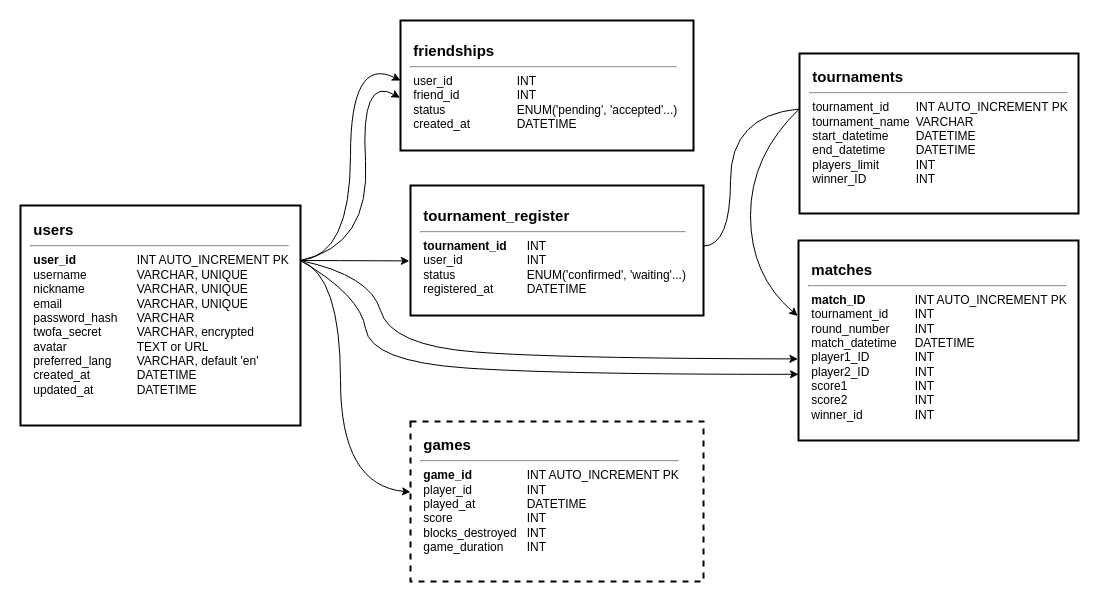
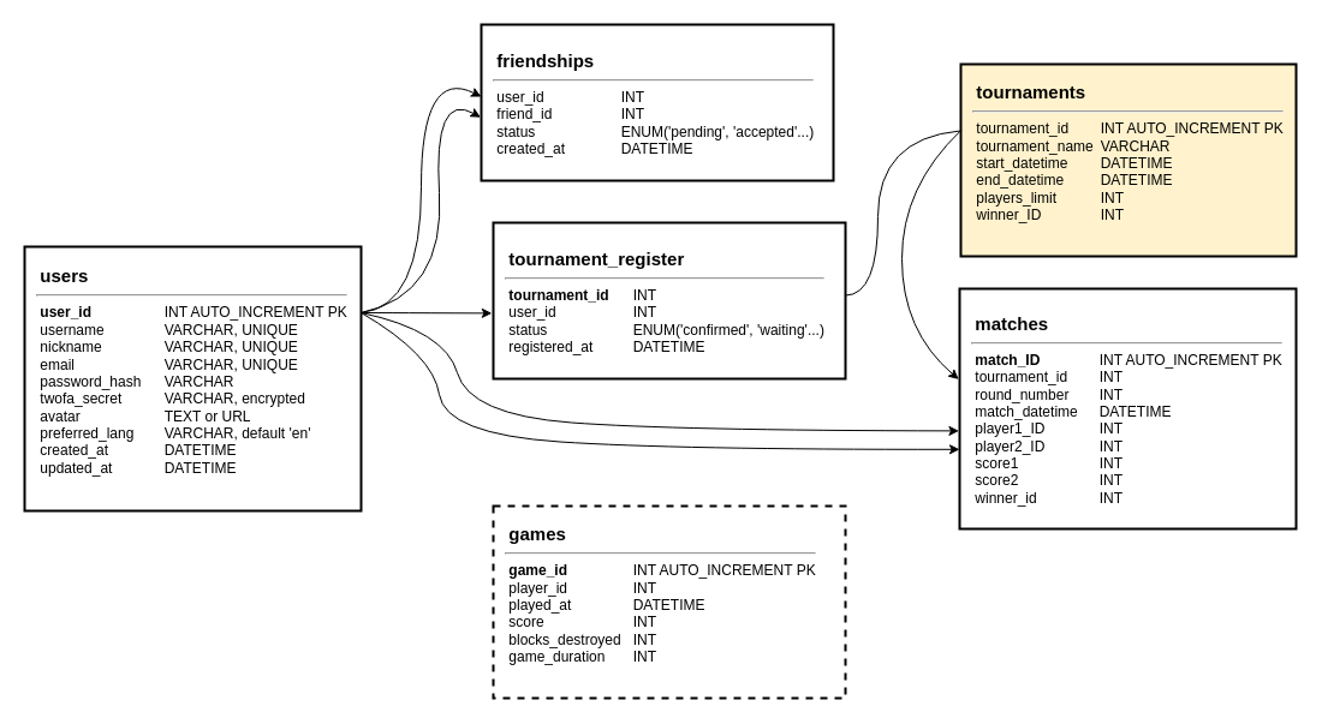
  <mxCell id="0" />
  <mxCell id="1" parent="0" />
  <mxCell id="2" value="&lt;div align=&quot;left&quot;&gt;&amp;nbsp;&lt;b&gt;&lt;font style=&quot;font-size: 15px;&quot;&gt;users&lt;/font&gt;&lt;/b&gt;&lt;hr&gt;&lt;/div&gt;&lt;div align=&quot;left&quot;&gt;&amp;nbsp;&lt;span style=&quot;color: light-dark(rgb(0, 0, 0), rgb(255, 255, 0));&quot;&gt;&lt;b&gt;user_id&lt;/b&gt;&lt;span style=&quot;white-space: pre;&quot;&gt;&#09;&lt;/span&gt;&lt;/span&gt;&lt;span style=&quot;white-space: pre;&quot;&gt;&#09;&lt;span style=&quot;white-space: pre;&quot;&gt;&#09;&lt;/span&gt;&lt;/span&gt;&lt;font style=&quot;color: light-dark(rgb(0, 0, 0), rgb(255, 255, 0));&quot;&gt;INT AUTO_INCREMENT PK&lt;/font&gt;&lt;br&gt;&amp;nbsp;username&lt;span style=&quot;white-space: pre;&quot;&gt;&#09;&lt;/span&gt;&lt;span style=&quot;white-space: pre;&quot;&gt;&#09;&lt;/span&gt;&lt;font&gt;VARCHAR, UNIQUE&lt;/font&gt;&lt;/div&gt;&lt;div align=&quot;left&quot;&gt;&amp;nbsp;nickname&lt;span style=&quot;white-space: pre;&quot;&gt;&#09;&lt;span style=&quot;white-space: pre;&quot;&gt;&#09;&lt;/span&gt;&lt;/span&gt;&lt;font&gt;VARCHAR, UNIQUE&lt;/font&gt;&lt;br&gt;&amp;nbsp;email&lt;span style=&quot;white-space: pre;&quot;&gt;&#09;&lt;/span&gt;&lt;span style=&quot;white-space: pre;&quot;&gt;&#09;&lt;/span&gt;&lt;span style=&quot;white-space: pre;&quot;&gt;&#09;&lt;/span&gt;&lt;font&gt;VARCHAR, UNIQUE&lt;/font&gt;&lt;br&gt;&amp;nbsp;password_hash &lt;span style=&quot;white-space: pre;&quot;&gt;&#09;&lt;/span&gt;VARCHAR&lt;br&gt;&amp;nbsp;twofa_secret&amp;nbsp;&amp;nbsp; &lt;span style=&quot;white-space: pre;&quot;&gt;&#09;&lt;/span&gt;VARCHAR, encrypted&lt;br&gt;&amp;nbsp;avatar&amp;nbsp;&amp;nbsp;&amp;nbsp;&amp;nbsp;&amp;nbsp;&amp;nbsp;&amp;nbsp;&amp;nbsp; &lt;span style=&quot;white-space: pre;&quot;&gt;&#09;&lt;/span&gt;&lt;span style=&quot;white-space: pre;&quot;&gt;&#09;&lt;/span&gt;TEXT or URL&lt;br&gt;&amp;nbsp;preferred_lang &lt;span style=&quot;white-space: pre;&quot;&gt;&#09;&lt;/span&gt;VARCHAR, default 'en'&lt;br&gt;&amp;nbsp;created_at&amp;nbsp;&amp;nbsp;&amp;nbsp;&amp;nbsp;&lt;span style=&quot;white-space: pre;&quot;&gt;&#09;&lt;/span&gt; &lt;span style=&quot;white-space: pre;&quot;&gt;&#09;&lt;/span&gt;DATETIME&lt;br&gt;&amp;nbsp;updated_at&amp;nbsp;&amp;nbsp;&amp;nbsp;&amp;nbsp; &lt;span style=&quot;white-space: pre;&quot;&gt;&#09;&lt;/span&gt;DATETIME&lt;/div&gt;&lt;div align=&quot;left&quot;&gt;&lt;br&gt;&lt;/div&gt;" style="rounded=0;whiteSpace=wrap;html=1;align=left;glass=0;fontSize=12;spacingTop=2;spacing=10;strokeWidth=2;" parent="1" vertex="1"><mxGeometry x="20" y="205" width="280" height="220" as="geometry" /></mxCell>
  <mxCell id="3" value="&lt;div align=&quot;left&quot;&gt;&amp;nbsp;&lt;b&gt;&lt;font style=&quot;font-size: 15px;&quot;&gt;friendships&lt;/font&gt;&lt;/b&gt;&lt;hr&gt;&lt;/div&gt;&lt;div align=&quot;left&quot;&gt;&amp;nbsp;&lt;span style=&quot;color: light-dark(rgb(0, 0, 0), rgb(255, 102, 102));&quot;&gt;&lt;span style=&quot;color: light-dark(rgb(0, 0, 0), rgb(255, 255, 102));&quot;&gt;user_id&lt;/span&gt;&lt;/span&gt;&lt;span style=&quot;white-space: pre;&quot;&gt;&lt;span style=&quot;white-space: pre;&quot;&gt;&#09;&lt;/span&gt;&lt;span style=&quot;white-space: pre;&quot;&gt;&#09;&lt;/span&gt;&lt;span style=&quot;white-space: pre;&quot;&gt;&#09;&lt;/span&gt;&lt;span style=&quot;color: light-dark(rgb(0, 0, 0), rgb(255, 255, 102));&quot;&gt;INT&lt;/span&gt;&lt;/span&gt;&lt;/div&gt;&lt;div align=&quot;left&quot;&gt;&lt;span style=&quot;white-space: pre;&quot;&gt; &lt;span style=&quot;color: light-dark(rgb(0, 0, 0), rgb(255, 255, 102));&quot;&gt;friend_id&lt;span style=&quot;white-space: pre;&quot;&gt;&#09;&lt;/span&gt;&lt;span style=&quot;white-space: pre;&quot;&gt;&#09;&lt;/span&gt;&lt;span style=&quot;white-space: pre;&quot;&gt;&#09;&lt;/span&gt;INT&lt;/span&gt;&lt;/span&gt;&lt;/div&gt;&lt;div align=&quot;left&quot;&gt;&amp;nbsp;status&lt;span style=&quot;white-space: pre;&quot;&gt;&lt;span style=&quot;white-space: pre;&quot;&gt;&#09;&lt;/span&gt;&lt;/span&gt;&lt;font&gt;&lt;span style=&quot;white-space: pre;&quot;&gt;&#09;&lt;/span&gt;&lt;span style=&quot;white-space: pre;&quot;&gt;&#09;&lt;/span&gt;ENUM('pending', 'accepted'...)&lt;/font&gt;&lt;br&gt;&amp;nbsp;created_at&lt;span style=&quot;white-space: pre;&quot;&gt;&#09;&lt;/span&gt;&lt;span style=&quot;white-space: pre;&quot;&gt;&#09;&lt;/span&gt;&lt;font&gt;DATETIME&lt;/font&gt;&lt;br&gt;&lt;/div&gt;" style="rounded=0;whiteSpace=wrap;html=1;align=left;glass=0;fontSize=12;spacingTop=2;spacing=10;strokeWidth=2;" parent="1" vertex="1"><mxGeometry x="400" y="20" width="293" height="130" as="geometry" /></mxCell>
- <mxCell id="4" value="&lt;div align=&quot;left&quot;&gt;&amp;nbsp;&lt;b&gt;&lt;font style=&quot;font-size: 15px;&quot;&gt;tournaments&lt;/font&gt;&lt;/b&gt;&lt;hr&gt;&lt;/div&gt;&lt;div align=&quot;left&quot;&gt;&amp;nbsp;&lt;span style=&quot;color: light-dark(rgb(0, 0, 0), rgb(255, 153, 153));&quot;&gt;tournament_id&lt;/span&gt;&lt;span style=&quot;white-space: pre;&quot;&gt;&#09;&lt;/span&gt;&lt;span style=&quot;color: light-dark(rgb(0, 0, 0), rgb(255, 153, 153));&quot;&gt;INT&lt;/span&gt; &lt;span style=&quot;color: light-dark(rgb(0, 0, 0), rgb(255, 153, 153));&quot;&gt;AUTO_INCREMENT&lt;/span&gt; &lt;span style=&quot;color: light-dark(rgb(0, 0, 0), rgb(255, 153, 153));&quot;&gt;PK&lt;/span&gt;&lt;/div&gt;&lt;div align=&quot;left&quot;&gt;&amp;nbsp;tournament_name&lt;span style=&quot;white-space: pre;&quot;&gt;&#09;&lt;/span&gt;&lt;font&gt;VARCHAR&lt;/font&gt;&lt;/div&gt;&lt;div align=&quot;left&quot;&gt;&amp;nbsp;start_datetime&lt;span style=&quot;white-space: pre;&quot;&gt;&lt;span style=&quot;white-space: pre;&quot;&gt;&#09;&lt;/span&gt;&lt;/span&gt;&lt;font&gt;DATETIME&lt;/font&gt;&lt;br&gt;&amp;nbsp;end_datetime&lt;span style=&quot;white-space: pre;&quot;&gt;&#09;&lt;/span&gt;&lt;span style=&quot;white-space: pre;&quot;&gt;&#09;DATETIM&lt;/span&gt;&lt;font&gt;E&lt;/font&gt;&lt;br&gt;&amp;nbsp;players_limit&lt;span style=&quot;white-space: pre;&quot;&gt;&#09;&lt;/span&gt;&lt;span style=&quot;white-space: pre;&quot;&gt;&#09;&lt;/span&gt;INT&lt;br&gt;&amp;nbsp;winner_ID &amp;nbsp; &lt;span style=&quot;white-space: pre;&quot;&gt;&#09;&lt;span style=&quot;white-space: pre;&quot;&gt;&#09;&lt;/span&gt;INT&lt;/span&gt;&lt;br&gt;&lt;/div&gt;&lt;div align=&quot;left&quot;&gt;&lt;br&gt;&lt;/div&gt;" style="rounded=0;whiteSpace=wrap;html=1;align=left;glass=0;fontSize=12;spacingTop=2;spacing=10;strokeWidth=2;" parent="1" vertex="1"><mxGeometry x="799" y="53" width="279" height="160" as="geometry" /></mxCell>
+ <mxCell id="4" value="&lt;div align=&quot;left&quot;&gt;&amp;nbsp;&lt;b&gt;&lt;font style=&quot;font-size: 15px;&quot;&gt;tournaments&lt;/font&gt;&lt;/b&gt;&lt;hr&gt;&lt;/div&gt;&lt;div align=&quot;left&quot;&gt;&amp;nbsp;&lt;span style=&quot;color: light-dark(rgb(0, 0, 0), rgb(255, 153, 153));&quot;&gt;tournament_id&lt;/span&gt;&lt;span style=&quot;white-space: pre;&quot;&gt;&#09;&lt;/span&gt;&lt;span style=&quot;color: light-dark(rgb(0, 0, 0), rgb(255, 153, 153));&quot;&gt;INT&lt;/span&gt; &lt;span style=&quot;color: light-dark(rgb(0, 0, 0), rgb(255, 153, 153));&quot;&gt;AUTO_INCREMENT&lt;/span&gt; &lt;span style=&quot;color: light-dark(rgb(0, 0, 0), rgb(255, 153, 153));&quot;&gt;PK&lt;/span&gt;&lt;/div&gt;&lt;div align=&quot;left&quot;&gt;&amp;nbsp;tournament_name&lt;span style=&quot;white-space: pre;&quot;&gt;&#09;&lt;/span&gt;&lt;font&gt;VARCHAR&lt;/font&gt;&lt;/div&gt;&lt;div align=&quot;left&quot;&gt;&amp;nbsp;start_datetime&lt;span style=&quot;white-space: pre;&quot;&gt;&lt;span style=&quot;white-space: pre;&quot;&gt;&#09;&lt;/span&gt;&lt;/span&gt;&lt;font&gt;DATETIME&lt;/font&gt;&lt;br&gt;&amp;nbsp;end_datetime&lt;span style=&quot;white-space: pre;&quot;&gt;&#09;&lt;/span&gt;&lt;span style=&quot;white-space: pre;&quot;&gt;&#09;DATETIM&lt;/span&gt;&lt;font&gt;E&lt;/font&gt;&lt;br&gt;&amp;nbsp;players_limit&lt;span style=&quot;white-space: pre;&quot;&gt;&#09;&lt;/span&gt;&lt;span style=&quot;white-space: pre;&quot;&gt;&#09;&lt;/span&gt;INT&lt;br&gt;&amp;nbsp;winner_ID &amp;nbsp; &lt;span style=&quot;white-space: pre;&quot;&gt;&#09;&lt;span style=&quot;white-space: pre;&quot;&gt;&#09;&lt;/span&gt;INT&lt;/span&gt;&lt;br&gt;&lt;/div&gt;&lt;div align=&quot;left&quot;&gt;&lt;br&gt;&lt;/div&gt;" style="rounded=0;whiteSpace=wrap;html=1;align=left;glass=0;fontSize=12;spacingTop=2;spacing=10;strokeWidth=2;fillColor=#fff2cc;" parent="1" vertex="1"><mxGeometry x="799" y="53" width="279" height="160" as="geometry" /></mxCell>
  <mxCell id="5" value="&lt;div align=&quot;left&quot;&gt;&amp;nbsp;&lt;b&gt;&lt;font style=&quot;font-size: 15px;&quot;&gt;matches&lt;/font&gt;&lt;/b&gt;&lt;hr&gt;&lt;/div&gt;&lt;div align=&quot;left&quot;&gt;&lt;span style=&quot;background-color: light-dark(rgb(255, 255, 255), rgb(213, 232, 212));&quot;&gt;&lt;span style=&quot;background-color: light-dark(#ffffff, var(--ge-dark-color, #121212));&quot;&gt;&amp;nbsp;&lt;/span&gt;&lt;/span&gt;&lt;span style=&quot;color: light-dark(rgb(0, 0, 0), rgb(51, 255, 255));&quot;&gt;&lt;b&gt;match_ID&lt;/b&gt;&lt;span style=&quot;white-space: pre;&quot;&gt;&#09;&lt;/span&gt;&lt;span style=&quot;white-space: pre;&quot;&gt;&#09;&lt;/span&gt;INT AUTO_INCREMENT PK&lt;/span&gt;&lt;span style=&quot;color: light-dark(rgb(0, 0, 0), rgb(255, 153, 153));&quot;&gt;&lt;br&gt;&lt;/span&gt;&lt;/div&gt;&lt;div align=&quot;left&quot;&gt;&lt;span style=&quot;color: light-dark(rgb(0, 0, 0), rgb(255, 153, 153));&quot;&gt;&amp;nbsp;tournament_id&lt;/span&gt;&lt;span style=&quot;white-space: pre;&quot;&gt;&#09;&lt;/span&gt;&lt;span style=&quot;color: light-dark(rgb(0, 0, 0), rgb(255, 153, 153));&quot;&gt;INT&lt;/span&gt;&lt;/div&gt;&lt;div align=&quot;left&quot;&gt;&amp;nbsp;round_number&lt;span style=&quot;white-space: pre;&quot;&gt;&#09;&lt;/span&gt;&lt;span style=&quot;white-space: pre;&quot;&gt;INT&#09;&lt;/span&gt;&lt;/div&gt;&lt;div align=&quot;left&quot;&gt;&amp;nbsp;match_datetime&lt;span style=&quot;white-space: pre;&quot;&gt;&lt;span style=&quot;white-space: pre;&quot;&gt;&#09;&lt;/span&gt;&lt;/span&gt;&lt;font&gt;DATETIME&lt;/font&gt;&lt;br&gt;&amp;nbsp;&lt;span style=&quot;color: light-dark(rgb(0, 0, 0), rgb(255, 255, 153));&quot;&gt;player1_ID&lt;span style=&quot;white-space: pre;&quot;&gt;&#09;&lt;/span&gt;&lt;span style=&quot;white-space: pre;&quot;&gt;&#09;INT&lt;/span&gt;&lt;/span&gt;&lt;br&gt;&lt;span style=&quot;color: light-dark(rgb(0, 0, 0), rgb(255, 255, 153));&quot;&gt;&amp;nbsp;player2_ID&lt;span style=&quot;white-space: pre;&quot;&gt;&#09;&lt;/span&gt;&lt;span style=&quot;white-space: pre;&quot;&gt;&#09;&lt;/span&gt;INT&lt;/span&gt;&lt;br&gt;&amp;nbsp;score1&lt;span style=&quot;white-space: pre;&quot;&gt;&#09;&lt;/span&gt; &amp;nbsp; &lt;span style=&quot;white-space: pre;&quot;&gt;&#09;&lt;span style=&quot;white-space: pre;&quot;&gt;&#09;&lt;/span&gt;INT&lt;/span&gt;&lt;br&gt;&lt;/div&gt;&lt;div align=&quot;left&quot;&gt;&amp;nbsp;score2&lt;span style=&quot;white-space: pre;&quot;&gt;&#09;&lt;/span&gt;&lt;span style=&quot;white-space: pre;&quot;&gt;&#09;&lt;/span&gt;&lt;span style=&quot;white-space: pre;&quot;&gt;&#09;&lt;/span&gt;INT&lt;/div&gt;&lt;div align=&quot;left&quot;&gt;&amp;nbsp;winner_id&lt;span style=&quot;white-space: pre;&quot;&gt;&#09;&lt;/span&gt;&lt;span style=&quot;white-space: pre;&quot;&gt;&#09;&lt;/span&gt;INT&lt;/div&gt;" style="rounded=0;whiteSpace=wrap;html=1;align=left;glass=0;fontSize=12;spacingTop=2;spacing=10;strokeWidth=2;" parent="1" vertex="1"><mxGeometry x="798" y="240" width="280" height="200" as="geometry" /></mxCell>
  <mxCell id="6" value="&lt;div align=&quot;left&quot;&gt;&amp;nbsp;&lt;b&gt;&lt;font style=&quot;font-size: 15px;&quot;&gt;tournament_register&lt;/font&gt;&lt;/b&gt;&lt;hr&gt;&lt;/div&gt;&lt;div align=&quot;left&quot;&gt;&amp;nbsp;&lt;span style=&quot;color: light-dark(rgb(0, 0, 0), rgb(255, 102, 102));&quot;&gt;&lt;b&gt;tournament_id&lt;/b&gt;&lt;i&gt;&lt;span style=&quot;white-space: pre;&quot;&gt;&#09;&lt;/span&gt;&lt;/i&gt;INT&lt;/span&gt;&lt;/div&gt;&lt;div align=&quot;left&quot;&gt;&amp;nbsp;&lt;span style=&quot;color: light-dark(rgb(0, 0, 0), rgb(255, 255, 153));&quot;&gt;user_id&lt;span style=&quot;white-space: pre;&quot;&gt;&#09;&lt;/span&gt;&lt;span style=&quot;white-space: pre;&quot;&gt;&#09;&lt;/span&gt;&lt;span style=&quot;white-space: pre;&quot;&gt;&#09;&lt;/span&gt;INT&lt;/span&gt;&lt;/div&gt;&lt;div align=&quot;left&quot;&gt;&amp;nbsp;status&lt;span style=&quot;white-space: pre;&quot;&gt;&lt;span style=&quot;white-space: pre;&quot;&gt;&#09;&lt;/span&gt;&lt;/span&gt;&lt;font&gt;&lt;span style=&quot;white-space: pre;&quot;&gt;&#09;&lt;/span&gt;&lt;span style=&quot;white-space: pre;&quot;&gt;&#09;ENUM('confirmed', 'waiting'...)&lt;/span&gt;&lt;/font&gt;&lt;br&gt;&amp;nbsp;registered_at&lt;span style=&quot;white-space: pre;&quot;&gt;&#09;&lt;/span&gt;&lt;span style=&quot;white-space: pre;&quot;&gt;&#09;&lt;/span&gt;&lt;font&gt;DATETIME&lt;/font&gt;&lt;br&gt;&lt;/div&gt;" style="rounded=0;whiteSpace=wrap;html=1;align=left;glass=0;fontSize=12;spacingTop=2;spacing=10;strokeWidth=2;" parent="1" vertex="1"><mxGeometry x="410" y="185" width="293" height="130" as="geometry" /></mxCell>
  <mxCell id="7" value="&lt;div align=&quot;left&quot;&gt;&amp;nbsp;&lt;b&gt;&lt;font style=&quot;font-size: 15px;&quot;&gt;games&lt;/font&gt;&lt;/b&gt;&lt;hr&gt;&lt;/div&gt;&lt;div align=&quot;left&quot;&gt;&amp;nbsp;&lt;b&gt;&lt;span style=&quot;color: light-dark(rgb(0, 0, 0), rgb(102, 255, 102));&quot;&gt;game_id&lt;/span&gt;&lt;/b&gt;&lt;span style=&quot;white-space: pre;&quot;&gt;&#09;&lt;/span&gt;&lt;span style=&quot;white-space: pre;&quot;&gt;&#09;&lt;/span&gt;&lt;span style=&quot;color: light-dark(rgb(0, 0, 0), rgb(102, 255, 102));&quot;&gt;INT AUTO_INCREMENT PK&lt;span style=&quot;color: light-dark(rgb(0, 0, 0), rgb(255, 255, 153));&quot;&gt;&lt;br&gt;&lt;/span&gt;&lt;/span&gt;&lt;/div&gt;&lt;div align=&quot;left&quot;&gt;&lt;span style=&quot;color: light-dark(rgb(0, 0, 0), rgb(255, 255, 153));&quot;&gt;&amp;nbsp;player&lt;span style=&quot;white-space: pre;&quot;&gt;_id&lt;/span&gt;&lt;span style=&quot;white-space: pre;&quot;&gt;&#09;&lt;/span&gt;&lt;span style=&quot;white-space: pre;&quot;&gt;&#09;&lt;/span&gt;INT&lt;/span&gt;&amp;nbsp;&lt;/div&gt;&lt;div align=&quot;left&quot;&gt;&amp;nbsp;played_at&lt;span style=&quot;white-space: pre;&quot;&gt;&lt;span style=&quot;white-space: pre;&quot;&gt;&#09;&lt;span style=&quot;white-space: pre;&quot;&gt;&#09;&lt;/span&gt;&lt;/span&gt;&lt;/span&gt;&lt;font&gt;DATETIME&lt;/font&gt;&lt;br&gt;&amp;nbsp;score&lt;span style=&quot;white-space: pre;&quot;&gt;&#09;&lt;/span&gt;&lt;span style=&quot;white-space: pre;&quot;&gt;&#09;&lt;/span&gt;&lt;span style=&quot;white-space: pre;&quot;&gt;&#09;INT&lt;/span&gt;&lt;br&gt;&amp;nbsp;blocks_destroyed&lt;span style=&quot;white-space: pre;&quot;&gt;&#09;&lt;/span&gt;INT&lt;br&gt;&amp;nbsp;game_duration&lt;span style=&quot;white-space: pre;&quot;&gt;&#09;INT&lt;/span&gt;&lt;br&gt;&lt;/div&gt;&lt;div align=&quot;left&quot;&gt;&lt;br&gt;&lt;/div&gt;" style="rounded=0;whiteSpace=wrap;html=1;align=left;glass=0;fontSize=12;spacingTop=2;spacing=10;strokeWidth=2;dashed=1;" parent="1" vertex="1"><mxGeometry x="410" y="421" width="293" height="160" as="geometry" /></mxCell>
  <mxCell id="8" value="" style="endArrow=classic;html=1;rounded=0;exitX=1;exitY=0.25;exitDx=0;exitDy=0;entryX=-0.004;entryY=0.58;entryDx=0;entryDy=0;entryPerimeter=0;strokeColor=light-dark(#000000,#FFFF66);align=center;verticalAlign=middle;fontFamily=Helvetica;fontSize=11;fontColor=default;labelBackgroundColor=default;curved=1;" edge="1" parent="1" source="2" target="6"><mxGeometry width="50" height="50" relative="1" as="geometry"><mxPoint x="370" y="345" as="sourcePoint" /><mxPoint x="420" y="295" as="targetPoint" /></mxGeometry></mxCell>
  <mxCell id="9" value="" style="curved=1;endArrow=classic;html=1;rounded=0;entryX=0;entryY=0.462;entryDx=0;entryDy=0;entryPerimeter=0;strokeColor=light-dark(#000000,#FFFF66);" edge="1" parent="1" target="3"><mxGeometry width="50" height="50" relative="1" as="geometry"><mxPoint x="300" y="260" as="sourcePoint" /><mxPoint x="390" y="95" as="targetPoint" /><Array as="points"><mxPoint x="350" y="255" /><mxPoint x="350" y="55" /></Array></mxGeometry></mxCell>
- <mxCell id="10" value="" style="curved=1;endArrow=classic;html=1;rounded=0;exitX=1;exitY=0.25;exitDx=0;exitDy=0;entryX=0;entryY=0.441;entryDx=0;entryDy=0;entryPerimeter=0;strokeColor=light-dark(#000000,#FFFF66);align=center;verticalAlign=middle;fontFamily=Helvetica;fontSize=11;fontColor=default;labelBackgroundColor=default;" edge="1" parent="1" source="2" target="7"><mxGeometry width="50" height="50" relative="1" as="geometry"><mxPoint x="320" y="305" as="sourcePoint" /><mxPoint x="370" y="455" as="targetPoint" /><Array as="points"><mxPoint x="340" y="275" /><mxPoint x="340" y="485" /></Array></mxGeometry></mxCell>
  <mxCell id="11" value="" style="curved=1;endArrow=classic;html=1;rounded=0;entryX=-0.002;entryY=0.594;entryDx=0;entryDy=0;entryPerimeter=0;exitX=1;exitY=0.25;exitDx=0;exitDy=0;strokeColor=light-dark(#000000,#FFFF66);align=center;verticalAlign=middle;fontFamily=Helvetica;fontSize=11;fontColor=default;labelBackgroundColor=default;" edge="1" parent="1" source="2" target="3"><mxGeometry width="50" height="50" relative="1" as="geometry"><mxPoint x="305" y="259" as="sourcePoint" /><mxPoint x="415" y="54" as="targetPoint" /><Array as="points"><mxPoint x="370" y="245" /><mxPoint x="360" y="75" /></Array></mxGeometry></mxCell>
  <mxCell id="12" value="" style="curved=1;endArrow=classic;html=1;rounded=0;entryX=-0.002;entryY=0.592;entryDx=0;entryDy=0;entryPerimeter=0;exitX=1;exitY=0.25;exitDx=0;exitDy=0;strokeColor=light-dark(#000000,#FFFF66);align=center;verticalAlign=middle;fontFamily=Helvetica;fontSize=11;fontColor=default;labelBackgroundColor=default;" edge="1" parent="1" source="2" target="5"><mxGeometry width="50" height="50" relative="1" as="geometry"><mxPoint x="300" y="265" as="sourcePoint" /><mxPoint x="770" y="365" as="targetPoint" /><Array as="points"><mxPoint x="370" y="275" /><mxPoint x="390" y="345" /><mxPoint x="560" y="358" /></Array></mxGeometry></mxCell>
  <mxCell id="13" value="" style="curved=1;endArrow=classic;html=1;rounded=0;entryX=0;entryY=0.669;entryDx=0;entryDy=0;entryPerimeter=0;exitX=1;exitY=0.25;exitDx=0;exitDy=0;strokeColor=light-dark(#000000,#FFFF66);align=center;verticalAlign=middle;fontFamily=Helvetica;fontSize=11;fontColor=default;labelBackgroundColor=default;" edge="1" parent="1" source="2" target="5"><mxGeometry width="50" height="50" relative="1" as="geometry"><mxPoint x="301" y="276" as="sourcePoint" /><mxPoint x="790" y="374" as="targetPoint" /><Array as="points"><mxPoint x="360" y="295" /><mxPoint x="370" y="361" /><mxPoint x="561" y="374" /></Array></mxGeometry></mxCell>
  <mxCell id="14" value="" style="curved=1;endArrow=none;html=1;rounded=0;exitX=1;exitY=0.466;exitDx=0;exitDy=0;exitPerimeter=0;entryX=-0.003;entryY=0.347;entryDx=0;entryDy=0;entryPerimeter=0;strokeColor=light-dark(#000000,#FF9999);" edge="1" parent="1" source="6" target="4"><mxGeometry width="50" height="50" relative="1" as="geometry"><mxPoint x="700" y="245" as="sourcePoint" /><mxPoint x="790" y="105" as="targetPoint" /><Array as="points"><mxPoint x="730" y="245" /><mxPoint x="730" y="115" /></Array></mxGeometry></mxCell>
  <mxCell id="15" value="" style="curved=1;endArrow=classic;html=1;rounded=0;entryX=-0.003;entryY=0.377;entryDx=0;entryDy=0;entryPerimeter=0;exitX=0;exitY=0.345;exitDx=0;exitDy=0;exitPerimeter=0;strokeColor=light-dark(#000000,#FF9999);align=center;verticalAlign=middle;fontFamily=Helvetica;fontSize=11;fontColor=default;labelBackgroundColor=default;" edge="1" parent="1" source="4" target="5"><mxGeometry width="50" height="50" relative="1" as="geometry"><mxPoint x="780" y="135" as="sourcePoint" /><mxPoint x="760" y="325" as="targetPoint" /><Array as="points"><mxPoint x="750" y="155" /><mxPoint x="750" y="275" /></Array></mxGeometry></mxCell>
